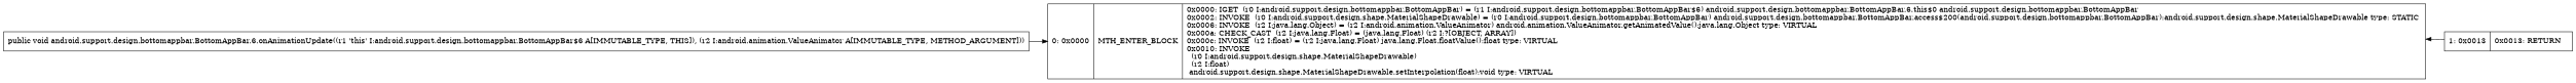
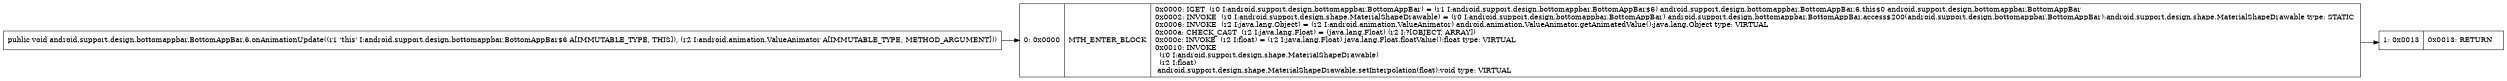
  digraph {
    rankdir=LR
    node [shape=record]
    n1 [label="{0\:\ 0x0000|MTH_ENTER_BLOCK\l|0x0000: IGET  (r0 I:android.support.design.bottomappbar.BottomAppBar) = (r1 I:android.support.design.bottomappbar.BottomAppBar$6) android.support.design.bottomappbar.BottomAppBar.6.this$0 android.support.design.bottomappbar.BottomAppBar \l0x0002: INVOKE  (r0 I:android.support.design.shape.MaterialShapeDrawable) = (r0 I:android.support.design.bottomappbar.BottomAppBar) android.support.design.bottomappbar.BottomAppBar.access$200(android.support.design.bottomappbar.BottomAppBar):android.support.design.shape.MaterialShapeDrawable type: STATIC \l0x0006: INVOKE  (r2 I:java.lang.Object) = (r2 I:android.animation.ValueAnimator) android.animation.ValueAnimator.getAnimatedValue():java.lang.Object type: VIRTUAL \l0x000a: CHECK_CAST  (r2 I:java.lang.Float) = (java.lang.Float) (r2 I:?[OBJECT, ARRAY]) \l0x000c: INVOKE  (r2 I:float) = (r2 I:java.lang.Float) java.lang.Float.floatValue():float type: VIRTUAL \l0x0010: INVOKE  \l  (r0 I:android.support.design.shape.MaterialShapeDrawable)\l  (r2 I:float)\l android.support.design.shape.MaterialShapeDrawable.setInterpolation(float):void type: VIRTUAL \l}"]
    n2 [label="{1\:\ 0x0013|0x0013: RETURN   \l}"]
    n3 [label="{public void android.support.design.bottomappbar.BottomAppBar.6.onAnimationUpdate((r1 'this' I:android.support.design.bottomappbar.BottomAppBar$6 A[IMMUTABLE_TYPE, THIS]), (r2 I:android.animation.ValueAnimator A[IMMUTABLE_TYPE, METHOD_ARGUMENT])) }"]
-   n2 -> n1
+   n1 -> n2
    n3 -> n1
  }
